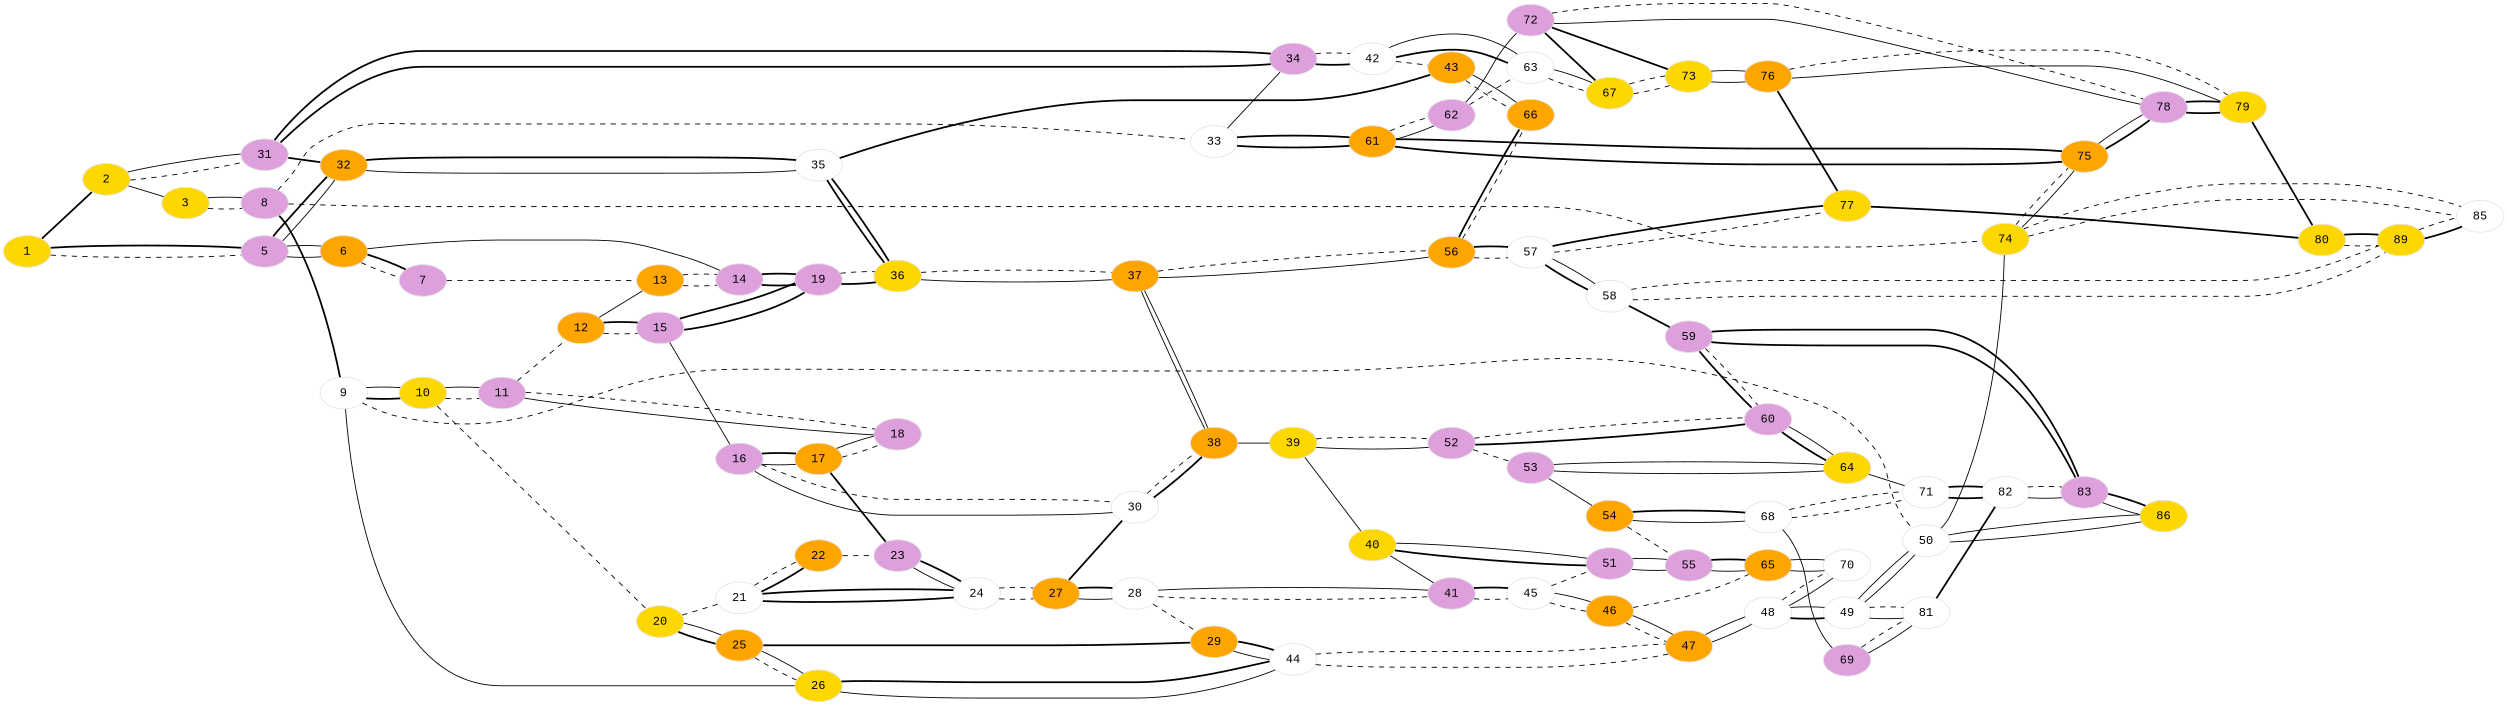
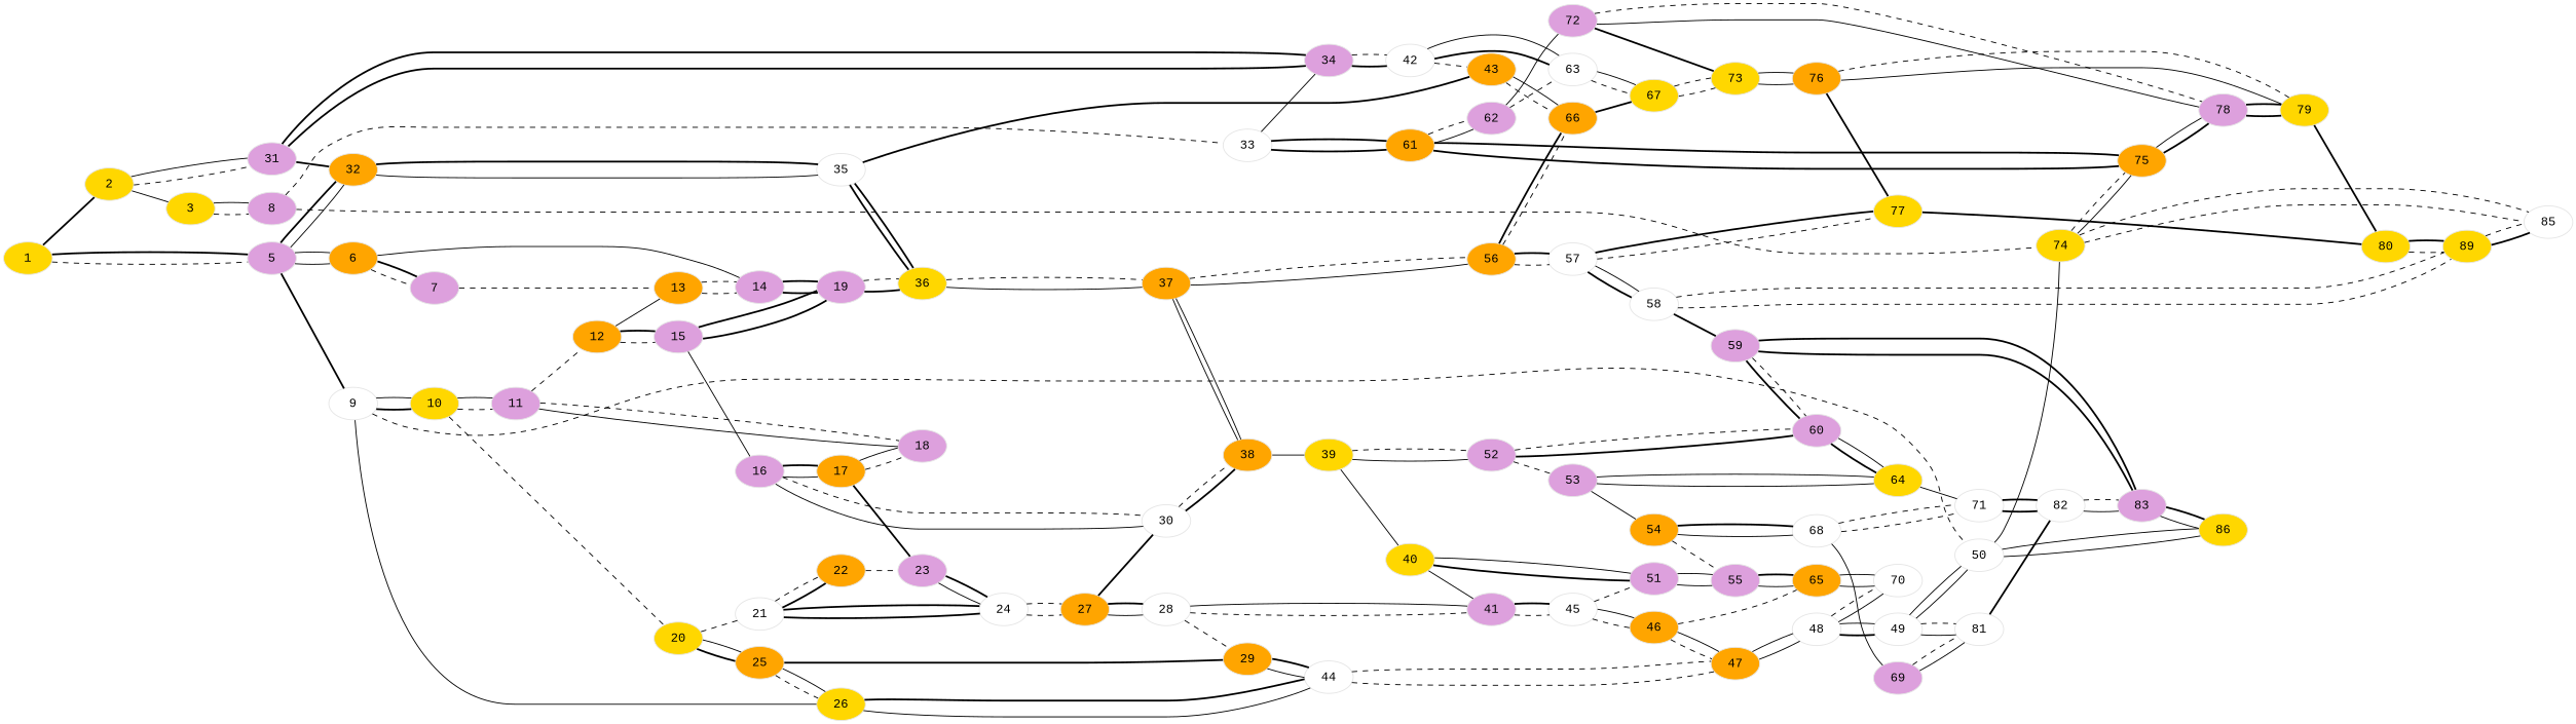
  graph {
    fontname="Liberation Mono"
    rankdir=LR
    node [color=gray90 fillcolor=plum fontname="Liberation Mono" style=filled]
    edge [fontname="Liberation Mono" style=solid]
    1 [fillcolor=gold]
    2 [fillcolor=gold]
    5
    3 [fillcolor=gold]
    31
    6 [fillcolor=orange]
    32 [fillcolor=orange]
    8
    34
    9 [fillcolor=white]
    33 [fillcolor=white]
    74 [fillcolor=gold]
    13 [fillcolor=orange]
    7
    14
    35 [fillcolor=white]
    19
    10 [fillcolor=gold]
    26 [fillcolor=gold]
    50 [fillcolor=white]
    61 [fillcolor=orange]
    75 [fillcolor=orange]
    85 [fillcolor=white]
    11
    20 [fillcolor=gold]
    44 [fillcolor=white]
    86 [fillcolor=gold]
    12 [fillcolor=orange]
    18
    21 [fillcolor=white]
    25 [fillcolor=orange]
    15
    16
    36 [fillcolor=gold]
    17 [fillcolor=orange]
    30 [fillcolor=white]
    23
    38 [fillcolor=orange]
    24 [fillcolor=white]
    37 [fillcolor=orange]
    22 [fillcolor=orange]
    29 [fillcolor=orange]
    27 [fillcolor=orange]
    28 [fillcolor=white]
    47 [fillcolor=orange]
    41
    45 [fillcolor=white]
    39 [fillcolor=gold]
    42 [fillcolor=white]
    43 [fillcolor=orange]
    62
    63 [fillcolor=white]
    66 [fillcolor=orange]
    56 [fillcolor=orange]
    57 [fillcolor=white]
    40 [fillcolor=gold]
    52
    51
    53
    60
    55
    46 [fillcolor=orange]
    67 [fillcolor=gold]
    48 [fillcolor=white]
    65 [fillcolor=orange]
    70 [fillcolor=white]
    49 [fillcolor=white]
    81 [fillcolor=white]
    82 [fillcolor=white]
    54 [fillcolor=orange]
    64 [fillcolor=gold]
    68 [fillcolor=white]
    71 [fillcolor=white]
    69
    58 [fillcolor=white]
    77 [fillcolor=gold]
    59
    n78 [fillcolor=gold label=89]
    80 [fillcolor=gold]
    83
    72
    78
    73 [fillcolor=gold]
    76 [fillcolor=orange]
    79 [fillcolor=gold]
    1 -- 2 [style=bold]
    1 -- 5 [style=dashed]
    1 -- 5 [style=bold]
    2 -- 3
    2 -- 31 [style=dashed]
    2 -- 31
    5 -- 6
    5 -- 6
    5 -- 32
    5 -- 32 [style=bold]
    3 -- 8 [style=dashed]
    3 -- 8
    31 -- 32 [style=bold]
    31 -- 34 [style=bold]
    31 -- 34 [style=bold]
    6 -- 7 [style=dashed]
    6 -- 7 [style=bold]
    6 -- 14
    32 -- 35
    32 -- 35 [style=bold]
-   8 -- 9 [style=bold]
+   5 -- 9 [style=bold]
    8 -- 33 [style=dashed]
    8 -- 74 [style=dashed]
    34 -- 42 [style=bold]
    34 -- 42 [style=dashed]
    9 -- 10 [style=bold]
    9 -- 10
    9 -- 26
    9 -- 50 [style=dashed]
    33 -- 34
    33 -- 61 [style=bold]
    33 -- 61 [style=bold]
    74 -- 75
    74 -- 75 [style=dashed]
    74 -- 85 [style=dashed]
    74 -- 85 [style=dashed]
    13 -- 14 [style=dashed]
    13 -- 14 [style=dashed]
    7 -- 13 [style=dashed]
    14 -- 19 [style=bold]
    14 -- 19 [style=bold]
    35 -- 36 [style=bold]
    35 -- 36 [style=bold]
    35 -- 43 [style=bold]
    19 -- 36 [style=bold]
    19 -- 36 [style=dashed]
    10 -- 11 [style=dashed]
    10 -- 11
    10 -- 20 [style=dashed]
    26 -- 44
    26 -- 44 [style=bold]
    50 -- 74
    50 -- 86
    50 -- 86
    61 -- 75 [style=bold]
    61 -- 75 [style=bold]
    61 -- 62
    61 -- 62 [style=dashed]
    75 -- 78 [style=bold]
    75 -- 78
    11 -- 12 [style=dashed]
    11 -- 18
    11 -- 18 [style=dashed]
    20 -- 21 [style=dashed]
    20 -- 25 [style=bold]
    20 -- 25
    44 -- 47 [style=dashed]
    44 -- 47 [style=dashed]
    12 -- 13
    12 -- 15 [style=dashed]
    12 -- 15 [style=bold]
    21 -- 24 [style=bold]
    21 -- 24 [style=bold]
    21 -- 22 [style=bold]
    21 -- 22 [style=dashed]
    25 -- 26 [style=dashed]
    25 -- 26
    25 -- 29 [style=bold]
    15 -- 19 [style=bold]
    15 -- 19 [style=bold]
    15 -- 16
    16 -- 17
    16 -- 17 [style=bold]
    16 -- 30
    16 -- 30 [style=dashed]
    36 -- 37
    36 -- 37 [style=dashed]
    17 -- 18 [style=dashed]
    17 -- 18
    17 -- 23 [style=bold]
    30 -- 38 [style=bold]
    30 -- 38 [style=dashed]
    23 -- 24
    23 -- 24 [style=bold]
    38 -- 39
    24 -- 27 [style=dashed]
    24 -- 27 [style=dashed]
    37 -- 38
    37 -- 38
    37 -- 56
    37 -- 56 [style=dashed]
    22 -- 23 [style=dashed]
    29 -- 44
    29 -- 44 [style=bold]
    27 -- 30 [style=bold]
    27 -- 28
    27 -- 28 [style=bold]
    28 -- 29 [style=dashed]
    28 -- 41 [style=dashed]
    28 -- 41
    47 -- 48
    47 -- 48
    41 -- 45 [style=dashed]
    41 -- 45 [style=bold]
    45 -- 51 [style=dashed]
    45 -- 46 [style=dashed]
    45 -- 46
    39 -- 40
    39 -- 52
    39 -- 52 [style=dashed]
    42 -- 43 [style=dashed]
    42 -- 63 [style=bold]
    42 -- 63
    43 -- 66 [style=dashed]
    43 -- 66
    62 -- 63 [style=dashed]
    62 -- 72
    63 -- 67 [style=dashed]
    63 -- 67
-   72 -- 67 [style=bold]
+   66 -- 67 [style=bold]
    56 -- 66 [style=dashed]
    56 -- 66 [style=bold]
    56 -- 57 [style=dashed]
    56 -- 57 [style=bold]
    57 -- 58 [style=bold]
    57 -- 58
    57 -- 77 [style=dashed]
    57 -- 77 [style=bold]
    40 -- 41
    40 -- 51 [style=bold]
    40 -- 51
    52 -- 53 [style=dashed]
    52 -- 60 [style=bold]
    52 -- 60 [style=dashed]
    51 -- 55
    51 -- 55
    53 -- 54
    53 -- 64
    53 -- 64
    60 -- 64 [style=bold]
    60 -- 64
    55 -- 65
    55 -- 65 [style=bold]
    46 -- 47 [style=dashed]
    46 -- 47
    46 -- 65 [style=dashed]
    67 -- 73 [style=dashed]
    67 -- 73 [style=dashed]
    48 -- 70
    48 -- 70 [style=dashed]
    48 -- 49 [style=bold]
    48 -- 49
    65 -- 70
    65 -- 70
    49 -- 50
    49 -- 50
    49 -- 81
    49 -- 81 [style=dashed]
    81 -- 82 [style=bold]
    82 -- 83
    82 -- 83 [style=dashed]
    54 -- 55 [style=dashed]
    54 -- 68
    54 -- 68 [style=bold]
    64 -- 71
    68 -- 71 [style=dashed]
    68 -- 71 [style=dashed]
    68 -- 69
    71 -- 82 [style=bold]
    71 -- 82 [style=bold]
    69 -- 81
    69 -- 81 [style=dashed]
    58 -- 59 [style=bold]
    58 -- n78 [style=dashed]
    58 -- n78 [style=dashed]
    77 -- 80 [style=bold]
    59 -- 60 [style=bold]
    59 -- 60 [style=dashed]
    59 -- 83 [style=bold]
    59 -- 83 [style=bold]
    n78 -- 85 [style=bold]
    n78 -- 85 [style=dashed]
    80 -- n78 [style=dashed]
    80 -- n78 [style=bold]
    83 -- 86
    83 -- 86 [style=bold]
    72 -- 78
    72 -- 78 [style=dashed]
    72 -- 73 [style=bold]
    78 -- 79 [style=bold]
    78 -- 79 [style=bold]
    73 -- 76
    73 -- 76
    76 -- 77 [style=bold]
    76 -- 79
    76 -- 79 [style=dashed]
    79 -- 80 [style=bold]
  }
